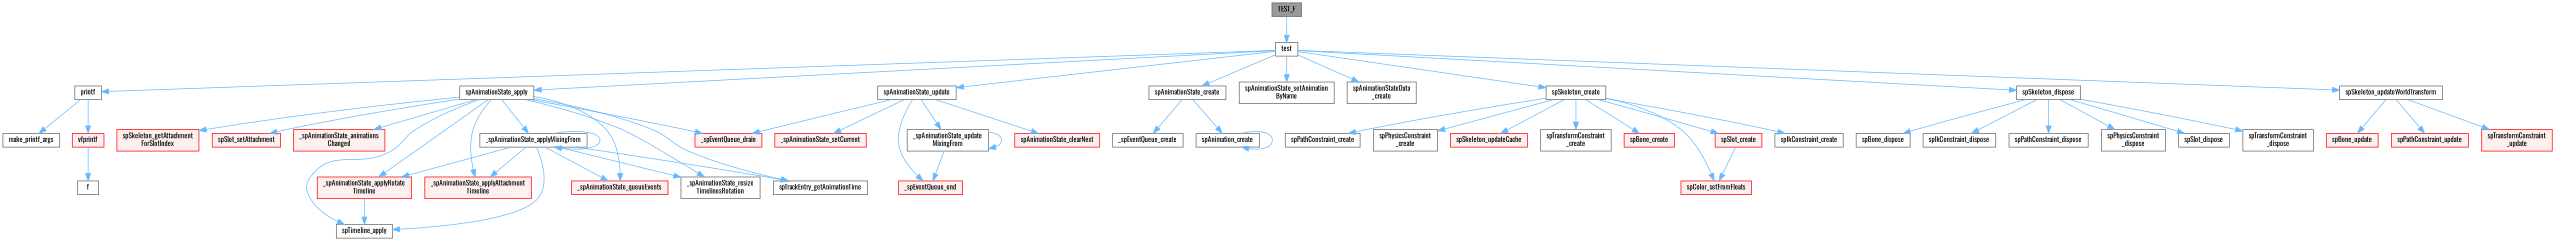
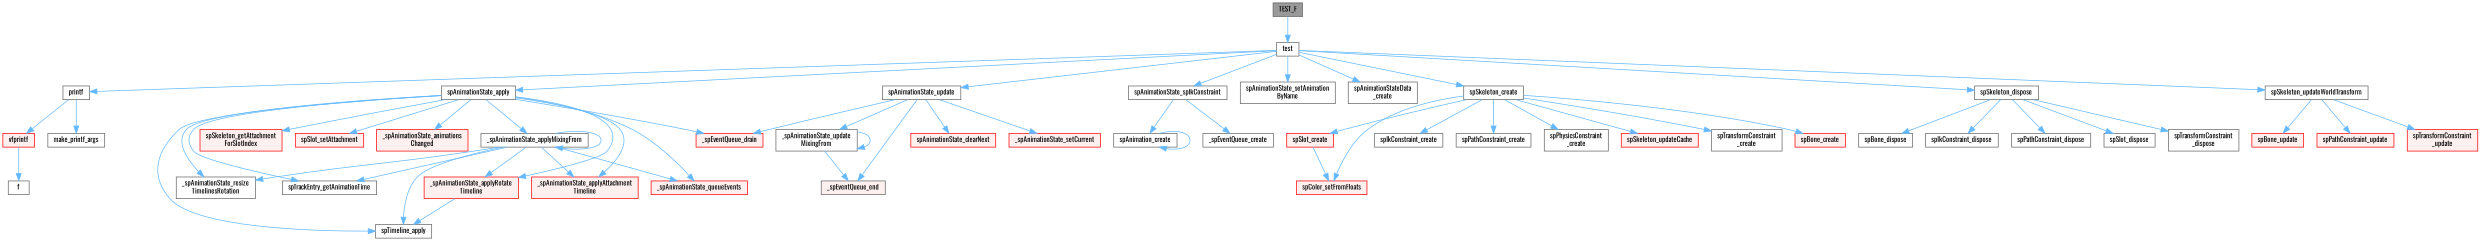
  digraph {
    fontname=Oswald
    rankdir=TB
    node [color=grey40 fillcolor=white fontname=Oswald fontsize=10 shape=box style=filled]
    edge [color=steelblue1 fontname=Oswald fontsize=10 labelfontname=Helvetica labelfontsize=10 style=solid]
    n1 [color=gray40 fillcolor=grey60 fontcolor=black height=0.2 label=TEST_F width=0.4]
    n2 [height=0.2 label=test width=0.4]
    n3 [height=0.2 label=printf width=0.4]
    n4 [height=0.2 label=spAnimationState_apply width=0.4]
-   n5 [height=0.2 label=spAnimationState_create width=0.4]
+   n5 [height=0.2 label=spAnimationState_spIkConstraint width=0.4]
    n6 [height=0.2 label="spAnimationState_setAnimation\lByName" width=0.4]
    n7 [height=0.2 label=spAnimationState_update width=0.4]
    n8 [height=0.2 label="spAnimationStateData\l_create" width=0.4]
    n9 [height=0.2 label=spSkeleton_create width=0.4]
    n10 [height=0.2 label=spSkeleton_dispose width=0.4]
    n11 [height=0.2 label=spSkeleton_updateWorldTransform width=0.4]
    n12 [height=0.2 label=make_printf_args width=0.4]
    n13 [color=red fillcolor="#FFF0F0" height=0.2 label=vfprintf width=0.4]
    n14 [color=red fillcolor="#FFF0F0" height=0.2 label="_spAnimationState_animations\lChanged" width=0.4]
    n15 [color=red fillcolor="#FFF0F0" height=0.2 label="_spAnimationState_applyAttachment\lTimeline" width=0.4]
    n16 [height=0.2 label=_spAnimationState_applyMixingFrom width=0.4]
    n17 [color=red fillcolor="#FFF0F0" height=0.2 label="_spAnimationState_applyRotate\lTimeline" width=0.4]
    n18 [height=0.2 label=spTimeline_apply width=0.4]
    n19 [color=red fillcolor="#FFF0F0" height=0.2 label=_spAnimationState_queueEvents width=0.4]
    n20 [height=0.2 label="_spAnimationState_resize\lTimelinesRotation" width=0.4]
    n21 [height=0.2 label=spTrackEntry_getAnimationTime width=0.4]
    n22 [color=red fillcolor="#FFF0F0" height=0.2 label=_spEventQueue_drain width=0.4]
    n23 [color=red fillcolor="#FFF0F0" height=0.2 label="spSkeleton_getAttachment\lForSlotIndex" width=0.4]
    n24 [color=red fillcolor="#FFF0F0" height=0.2 label=spSlot_setAttachment width=0.4]
    n25 [height=0.2 label=_spEventQueue_create width=0.4]
    n26 [height=0.2 label=spAnimation_create width=0.4]
    n27 [color=red fillcolor="#FFF0F0" height=0.2 label=_spAnimationState_setCurrent width=0.4]
    n28 [height=0.2 label="_spAnimationState_update\lMixingFrom" width=0.4]
-   n29 [color=red fillcolor="#FFF0F0" height=0.2 label=_spEventQueue_end width=0.4]
+   n29 [fillcolor="#FFF0F0" height=0.2 label=_spEventQueue_end width=0.4]
    n30 [color=red fillcolor="#FFF0F0" height=0.2 label=spAnimationState_clearNext width=0.4]
    n31 [color=red fillcolor="#FFF0F0" height=0.2 label=spBone_create width=0.4]
    n32 [color=red fillcolor="#FFF0F0" height=0.2 label=spColor_setFromFloats width=0.4]
    n33 [height=0.2 label=spIkConstraint_create width=0.4]
    n34 [height=0.2 label=spPathConstraint_create width=0.4]
    n35 [height=0.2 label="spPhysicsConstraint\l_create" width=0.4]
    n36 [color=red fillcolor="#FFF0F0" height=0.2 label=spSkeleton_updateCache width=0.4]
    n37 [color=red fillcolor="#FFF0F0" height=0.2 label=spSlot_create width=0.4]
    n38 [height=0.2 label="spTransformConstraint\l_create" width=0.4]
    n39 [height=0.2 label=spBone_dispose width=0.4]
    n40 [height=0.2 label=spIkConstraint_dispose width=0.4]
    n41 [height=0.2 label=spPathConstraint_dispose width=0.4]
-   n42 [height=0.2 label="spPhysicsConstraint\l_dispose" width=0.4]
    n43 [height=0.2 label=spSlot_dispose width=0.4]
    n44 [height=0.2 label="spTransformConstraint\l_dispose" width=0.4]
    n45 [color=red fillcolor="#FFF0F0" height=0.2 label=spBone_update width=0.4]
    n46 [color=red fillcolor="#FFF0F0" height=0.2 label=spPathConstraint_update width=0.4]
    n47 [color=red fillcolor="#FFF0F0" height=0.2 label="spTransformConstraint\l_update" width=0.4]
    n48 [height=0.2 label=f width=0.4]
    n1 -> n2
    n2 -> n3
    n2 -> n4
    n2 -> n5
    n2 -> n6
    n2 -> n7
    n2 -> n8
    n2 -> n9
    n2 -> n10
    n2 -> n11
    n3 -> n12
    n3 -> n13
    n4 -> n14
    n4 -> n15
    n4 -> n16
    n4 -> n17
    n4 -> n18
    n4 -> n19
    n4 -> n20
    n4 -> n21
    n4 -> n22
    n4 -> n23
    n4 -> n24
    n5 -> n25
    n5 -> n26
    n7 -> n22
    n7 -> n27
    n7 -> n28
    n7 -> n29
    n7 -> n30
    n9 -> n31
    n9 -> n32
    n9 -> n33
    n9 -> n34
    n9 -> n35
    n9 -> n36
    n9 -> n37
    n9 -> n38
    n10 -> n39
    n10 -> n40
    n10 -> n41
-   n10 -> n42
    n10 -> n43
    n10 -> n44
    n11 -> n45
    n11 -> n46
    n11 -> n47
    n13 -> n48
    n16 -> n15
    n16 -> n16
    n16 -> n17
    n16 -> n18
    n16 -> n19
    n16 -> n20
    n16 -> n21
    n17 -> n18
    n26 -> n26
    n28 -> n28
    n28 -> n29
    n37 -> n32
  }
